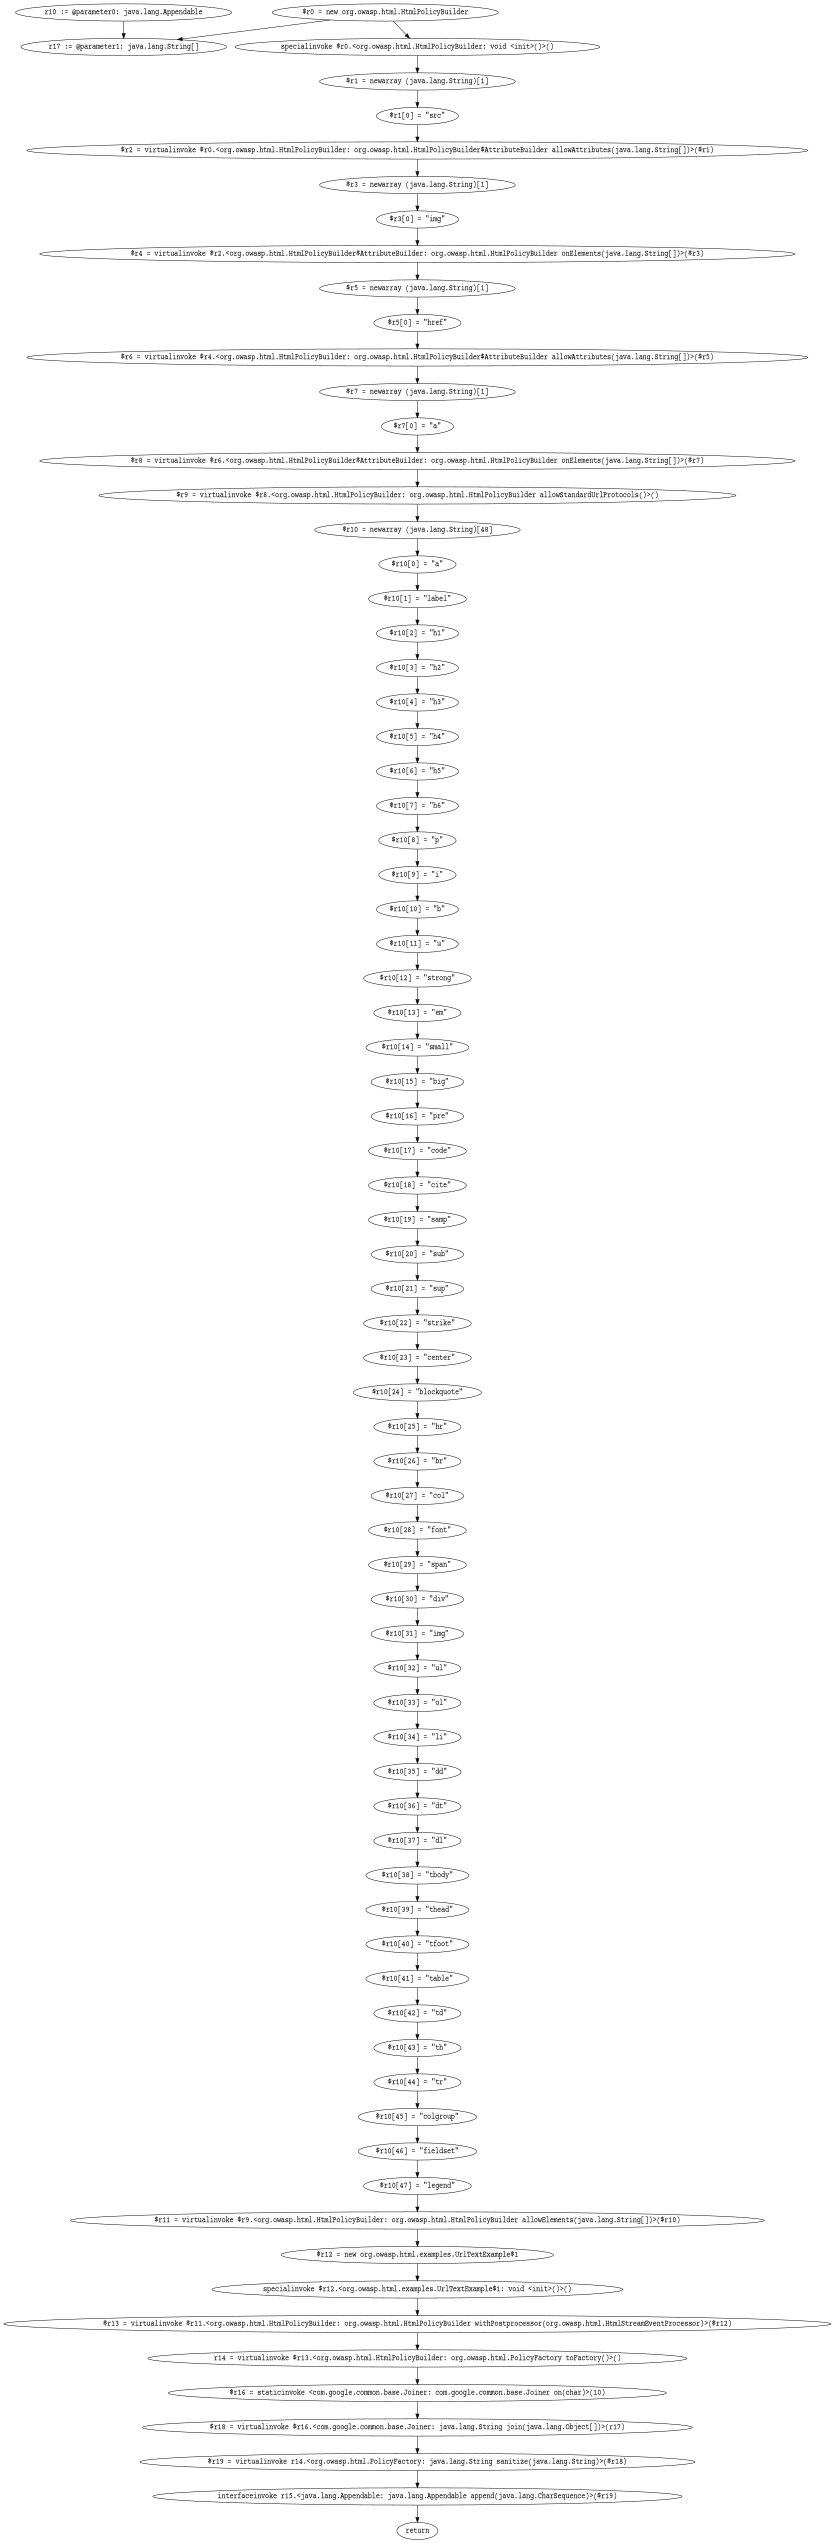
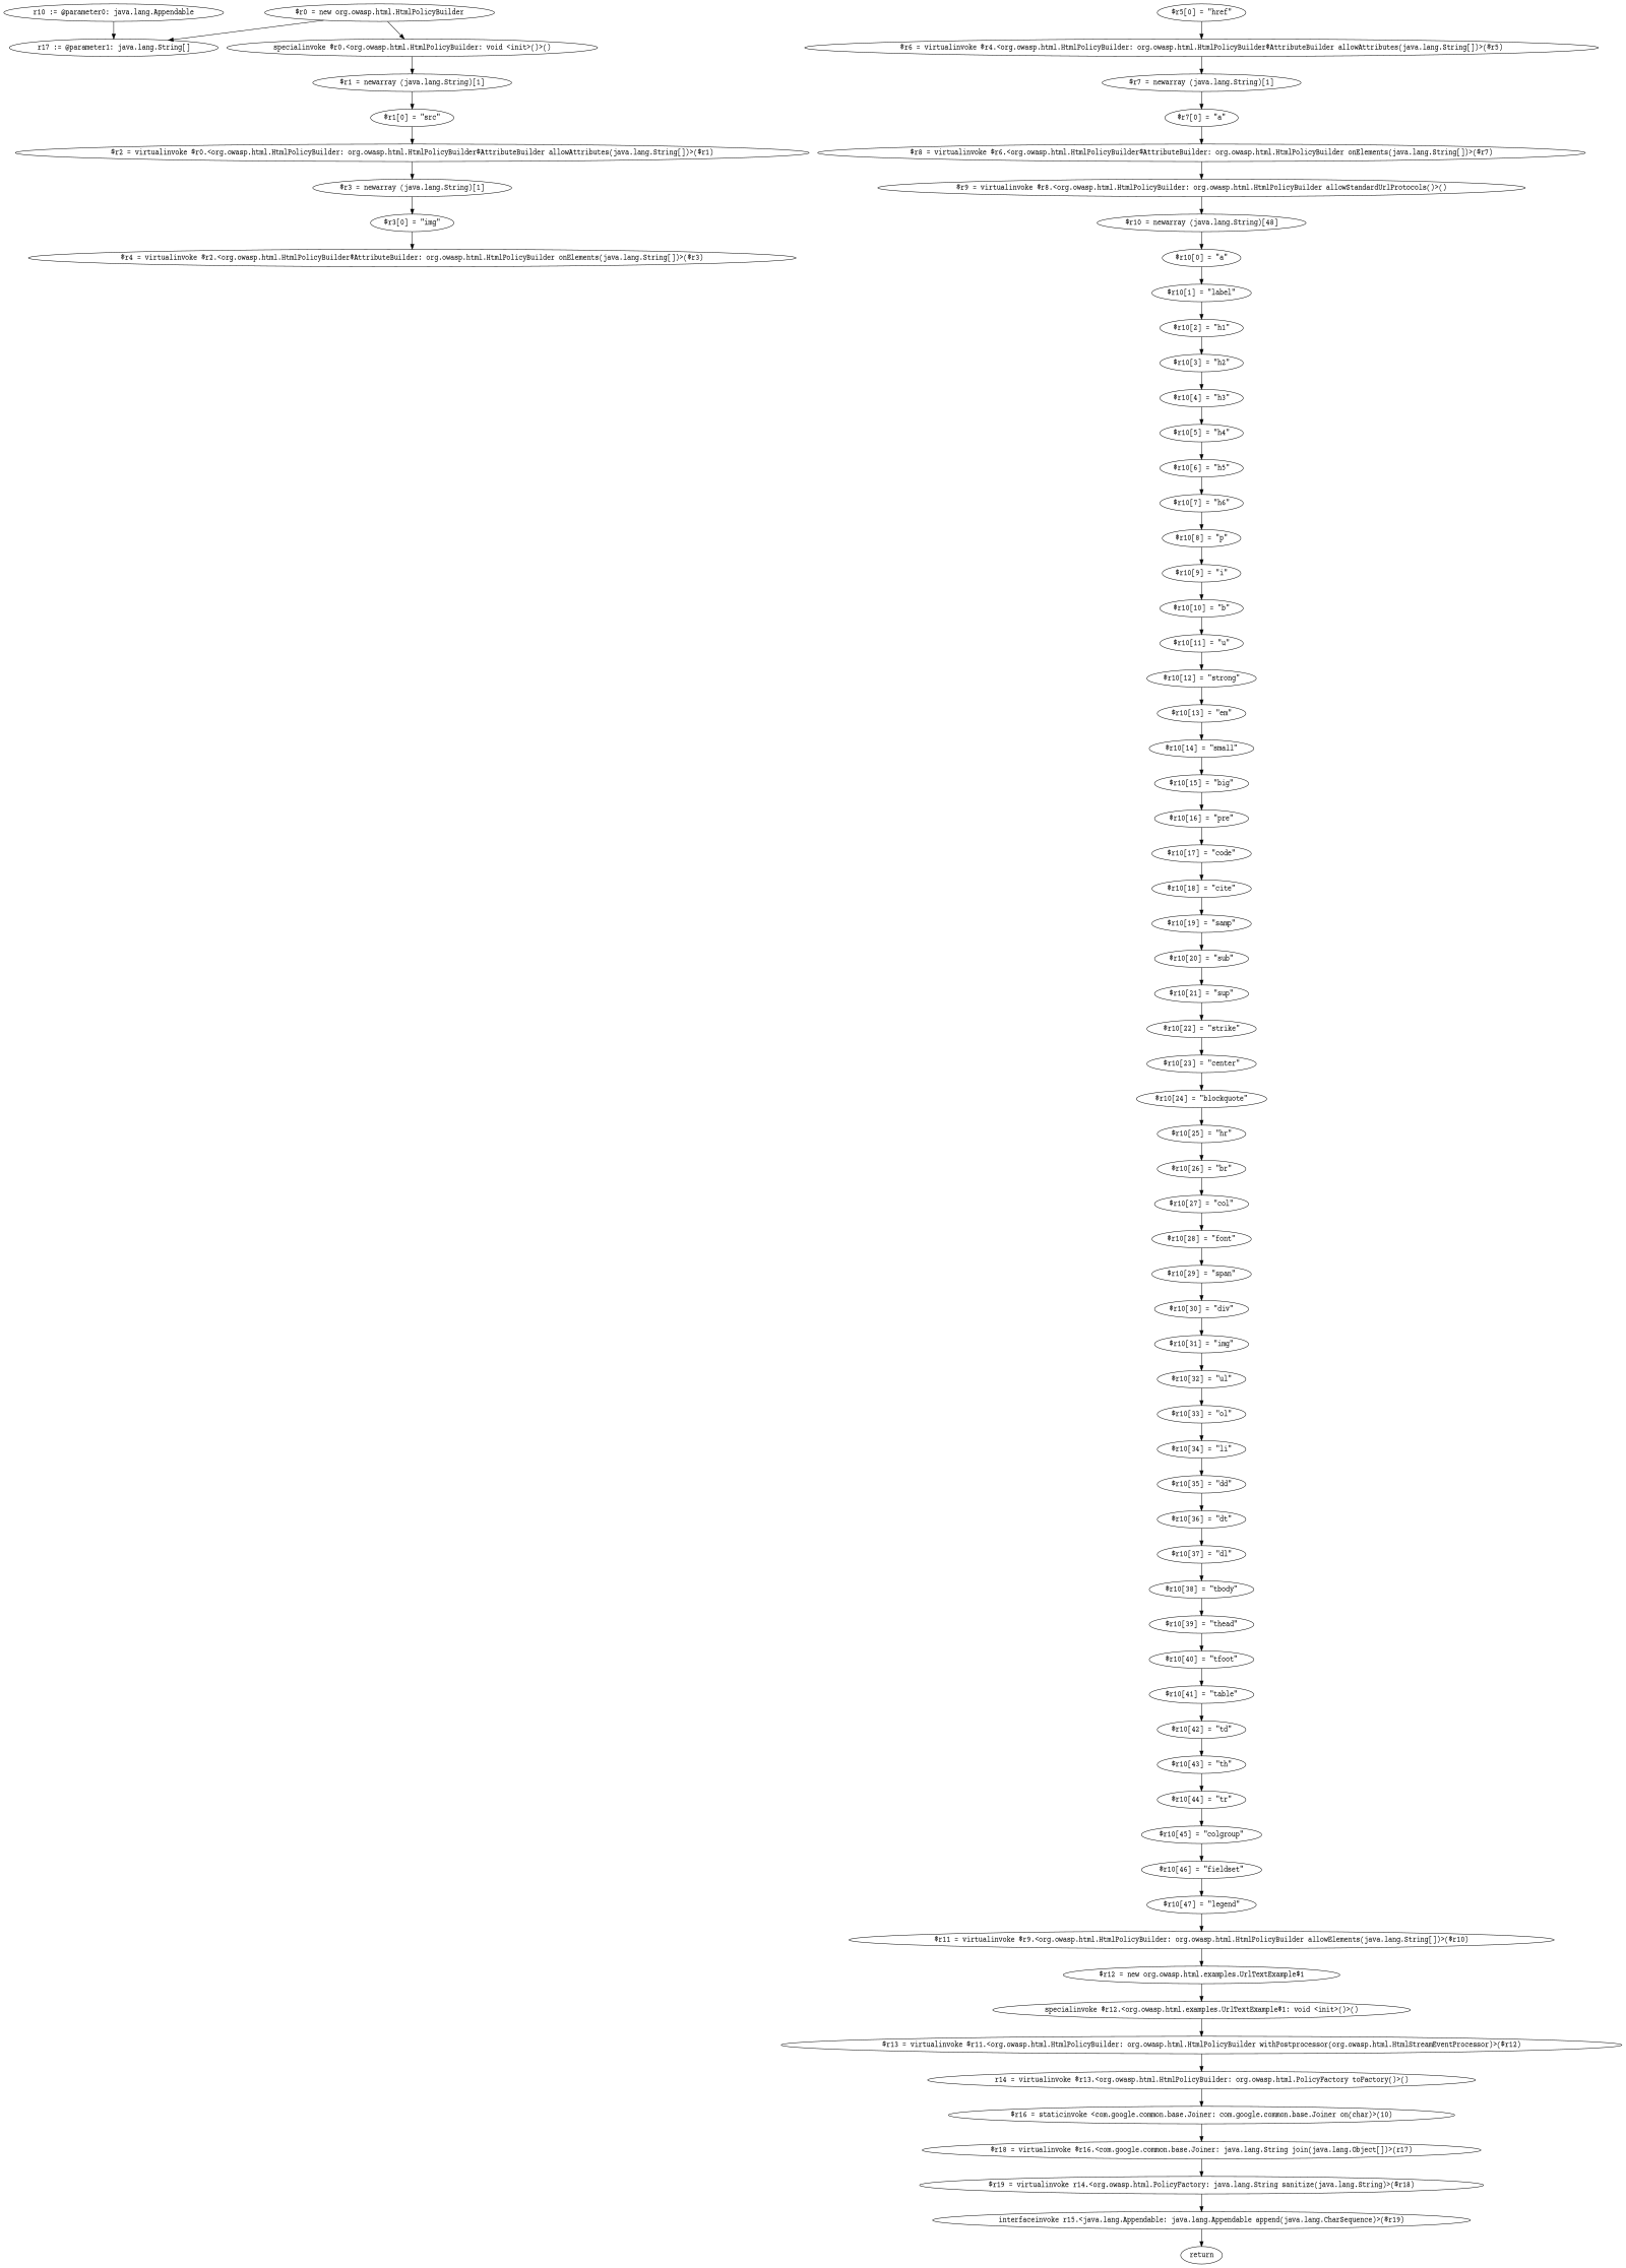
  digraph {
    fontname="Courier Prime"
    node [fontname="Courier Prime"]
    edge [fontname="Courier Prime"]
    n1 [label="r10 := @parameter0: java.lang.Appendable"]
    "r17 := @parameter1: java.lang.String[]"
    "$r0 = new org.owasp.html.HtmlPolicyBuilder"
    "specialinvoke $r0.<org.owasp.html.HtmlPolicyBuilder: void <init>()>()"
    "$r1 = newarray (java.lang.String)[1]"
    "$r1[0] = \"src\""
    "$r2 = virtualinvoke $r0.<org.owasp.html.HtmlPolicyBuilder: org.owasp.html.HtmlPolicyBuilder$AttributeBuilder allowAttributes(java.lang.String[])>($r1)"
    "$r3 = newarray (java.lang.String)[1]"
    "$r3[0] = \"img\""
    "$r4 = virtualinvoke $r2.<org.owasp.html.HtmlPolicyBuilder$AttributeBuilder: org.owasp.html.HtmlPolicyBuilder onElements(java.lang.String[])>($r3)"
-   "$r5 = newarray (java.lang.String)[1]"
    "$r5[0] = \"href\""
    "$r6 = virtualinvoke $r4.<org.owasp.html.HtmlPolicyBuilder: org.owasp.html.HtmlPolicyBuilder$AttributeBuilder allowAttributes(java.lang.String[])>($r5)"
    "$r7 = newarray (java.lang.String)[1]"
    "$r7[0] = \"a\""
    "$r8 = virtualinvoke $r6.<org.owasp.html.HtmlPolicyBuilder$AttributeBuilder: org.owasp.html.HtmlPolicyBuilder onElements(java.lang.String[])>($r7)"
    "$r9 = virtualinvoke $r8.<org.owasp.html.HtmlPolicyBuilder: org.owasp.html.HtmlPolicyBuilder allowStandardUrlProtocols()>()"
    "$r10 = newarray (java.lang.String)[48]"
    "$r10[0] = \"a\""
    "$r10[1] = \"label\""
    "$r10[2] = \"h1\""
    "$r10[3] = \"h2\""
    "$r10[4] = \"h3\""
    "$r10[5] = \"h4\""
    "$r10[6] = \"h5\""
    "$r10[7] = \"h6\""
    "$r10[8] = \"p\""
    "$r10[9] = \"i\""
    "$r10[10] = \"b\""
    "$r10[11] = \"u\""
    "$r10[12] = \"strong\""
    "$r10[13] = \"em\""
    "$r10[14] = \"small\""
    "$r10[15] = \"big\""
    "$r10[16] = \"pre\""
    "$r10[17] = \"code\""
    "$r10[18] = \"cite\""
    "$r10[19] = \"samp\""
    "$r10[20] = \"sub\""
    "$r10[21] = \"sup\""
    "$r10[22] = \"strike\""
    "$r10[23] = \"center\""
    "$r10[24] = \"blockquote\""
    "$r10[25] = \"hr\""
    "$r10[26] = \"br\""
    "$r10[27] = \"col\""
    "$r10[28] = \"font\""
    "$r10[29] = \"span\""
    "$r10[30] = \"div\""
    "$r10[31] = \"img\""
    "$r10[32] = \"ul\""
    "$r10[33] = \"ol\""
    "$r10[34] = \"li\""
    "$r10[35] = \"dd\""
    "$r10[36] = \"dt\""
    "$r10[37] = \"dl\""
    "$r10[38] = \"tbody\""
    "$r10[39] = \"thead\""
    "$r10[40] = \"tfoot\""
    "$r10[41] = \"table\""
    "$r10[42] = \"td\""
    "$r10[43] = \"th\""
    "$r10[44] = \"tr\""
    "$r10[45] = \"colgroup\""
    "$r10[46] = \"fieldset\""
    "$r10[47] = \"legend\""
    "$r11 = virtualinvoke $r9.<org.owasp.html.HtmlPolicyBuilder: org.owasp.html.HtmlPolicyBuilder allowElements(java.lang.String[])>($r10)"
    "$r12 = new org.owasp.html.examples.UrlTextExample$1"
    "specialinvoke $r12.<org.owasp.html.examples.UrlTextExample$1: void <init>()>()"
    "$r13 = virtualinvoke $r11.<org.owasp.html.HtmlPolicyBuilder: org.owasp.html.HtmlPolicyBuilder withPostprocessor(org.owasp.html.HtmlStreamEventProcessor)>($r12)"
    "r14 = virtualinvoke $r13.<org.owasp.html.HtmlPolicyBuilder: org.owasp.html.PolicyFactory toFactory()>()"
    "$r16 = staticinvoke <com.google.common.base.Joiner: com.google.common.base.Joiner on(char)>(10)"
    "$r18 = virtualinvoke $r16.<com.google.common.base.Joiner: java.lang.String join(java.lang.Object[])>(r17)"
    "$r19 = virtualinvoke r14.<org.owasp.html.PolicyFactory: java.lang.String sanitize(java.lang.String)>($r18)"
    "interfaceinvoke r15.<java.lang.Appendable: java.lang.Appendable append(java.lang.CharSequence)>($r19)"
    return
    n1 -> "r17 := @parameter1: java.lang.String[]"
    "$r0 = new org.owasp.html.HtmlPolicyBuilder" -> "r17 := @parameter1: java.lang.String[]"
    "$r0 = new org.owasp.html.HtmlPolicyBuilder" -> "specialinvoke $r0.<org.owasp.html.HtmlPolicyBuilder: void <init>()>()"
    "specialinvoke $r0.<org.owasp.html.HtmlPolicyBuilder: void <init>()>()" -> "$r1 = newarray (java.lang.String)[1]"
    "$r1 = newarray (java.lang.String)[1]" -> "$r1[0] = \"src\""
    "$r1[0] = \"src\"" -> "$r2 = virtualinvoke $r0.<org.owasp.html.HtmlPolicyBuilder: org.owasp.html.HtmlPolicyBuilder$AttributeBuilder allowAttributes(java.lang.String[])>($r1)"
    "$r2 = virtualinvoke $r0.<org.owasp.html.HtmlPolicyBuilder: org.owasp.html.HtmlPolicyBuilder$AttributeBuilder allowAttributes(java.lang.String[])>($r1)" -> "$r3 = newarray (java.lang.String)[1]"
    "$r3 = newarray (java.lang.String)[1]" -> "$r3[0] = \"img\""
    "$r3[0] = \"img\"" -> "$r4 = virtualinvoke $r2.<org.owasp.html.HtmlPolicyBuilder$AttributeBuilder: org.owasp.html.HtmlPolicyBuilder onElements(java.lang.String[])>($r3)"
-   "$r4 = virtualinvoke $r2.<org.owasp.html.HtmlPolicyBuilder$AttributeBuilder: org.owasp.html.HtmlPolicyBuilder onElements(java.lang.String[])>($r3)" -> "$r5 = newarray (java.lang.String)[1]"
-   "$r5 = newarray (java.lang.String)[1]" -> "$r5[0] = \"href\""
    "$r5[0] = \"href\"" -> "$r6 = virtualinvoke $r4.<org.owasp.html.HtmlPolicyBuilder: org.owasp.html.HtmlPolicyBuilder$AttributeBuilder allowAttributes(java.lang.String[])>($r5)"
    "$r6 = virtualinvoke $r4.<org.owasp.html.HtmlPolicyBuilder: org.owasp.html.HtmlPolicyBuilder$AttributeBuilder allowAttributes(java.lang.String[])>($r5)" -> "$r7 = newarray (java.lang.String)[1]"
    "$r7 = newarray (java.lang.String)[1]" -> "$r7[0] = \"a\""
    "$r7[0] = \"a\"" -> "$r8 = virtualinvoke $r6.<org.owasp.html.HtmlPolicyBuilder$AttributeBuilder: org.owasp.html.HtmlPolicyBuilder onElements(java.lang.String[])>($r7)"
    "$r8 = virtualinvoke $r6.<org.owasp.html.HtmlPolicyBuilder$AttributeBuilder: org.owasp.html.HtmlPolicyBuilder onElements(java.lang.String[])>($r7)" -> "$r9 = virtualinvoke $r8.<org.owasp.html.HtmlPolicyBuilder: org.owasp.html.HtmlPolicyBuilder allowStandardUrlProtocols()>()"
    "$r9 = virtualinvoke $r8.<org.owasp.html.HtmlPolicyBuilder: org.owasp.html.HtmlPolicyBuilder allowStandardUrlProtocols()>()" -> "$r10 = newarray (java.lang.String)[48]"
    "$r10 = newarray (java.lang.String)[48]" -> "$r10[0] = \"a\""
    "$r10[0] = \"a\"" -> "$r10[1] = \"label\""
    "$r10[1] = \"label\"" -> "$r10[2] = \"h1\""
    "$r10[2] = \"h1\"" -> "$r10[3] = \"h2\""
    "$r10[3] = \"h2\"" -> "$r10[4] = \"h3\""
    "$r10[4] = \"h3\"" -> "$r10[5] = \"h4\""
    "$r10[5] = \"h4\"" -> "$r10[6] = \"h5\""
    "$r10[6] = \"h5\"" -> "$r10[7] = \"h6\""
    "$r10[7] = \"h6\"" -> "$r10[8] = \"p\""
    "$r10[8] = \"p\"" -> "$r10[9] = \"i\""
    "$r10[9] = \"i\"" -> "$r10[10] = \"b\""
    "$r10[10] = \"b\"" -> "$r10[11] = \"u\""
    "$r10[11] = \"u\"" -> "$r10[12] = \"strong\""
    "$r10[12] = \"strong\"" -> "$r10[13] = \"em\""
    "$r10[13] = \"em\"" -> "$r10[14] = \"small\""
    "$r10[14] = \"small\"" -> "$r10[15] = \"big\""
    "$r10[15] = \"big\"" -> "$r10[16] = \"pre\""
    "$r10[16] = \"pre\"" -> "$r10[17] = \"code\""
    "$r10[17] = \"code\"" -> "$r10[18] = \"cite\""
    "$r10[18] = \"cite\"" -> "$r10[19] = \"samp\""
    "$r10[19] = \"samp\"" -> "$r10[20] = \"sub\""
    "$r10[20] = \"sub\"" -> "$r10[21] = \"sup\""
    "$r10[21] = \"sup\"" -> "$r10[22] = \"strike\""
    "$r10[22] = \"strike\"" -> "$r10[23] = \"center\""
    "$r10[23] = \"center\"" -> "$r10[24] = \"blockquote\""
    "$r10[24] = \"blockquote\"" -> "$r10[25] = \"hr\""
    "$r10[25] = \"hr\"" -> "$r10[26] = \"br\""
    "$r10[26] = \"br\"" -> "$r10[27] = \"col\""
    "$r10[27] = \"col\"" -> "$r10[28] = \"font\""
    "$r10[28] = \"font\"" -> "$r10[29] = \"span\""
    "$r10[29] = \"span\"" -> "$r10[30] = \"div\""
    "$r10[30] = \"div\"" -> "$r10[31] = \"img\""
    "$r10[31] = \"img\"" -> "$r10[32] = \"ul\""
    "$r10[32] = \"ul\"" -> "$r10[33] = \"ol\""
    "$r10[33] = \"ol\"" -> "$r10[34] = \"li\""
    "$r10[34] = \"li\"" -> "$r10[35] = \"dd\""
    "$r10[35] = \"dd\"" -> "$r10[36] = \"dt\""
    "$r10[36] = \"dt\"" -> "$r10[37] = \"dl\""
    "$r10[37] = \"dl\"" -> "$r10[38] = \"tbody\""
    "$r10[38] = \"tbody\"" -> "$r10[39] = \"thead\""
    "$r10[39] = \"thead\"" -> "$r10[40] = \"tfoot\""
    "$r10[40] = \"tfoot\"" -> "$r10[41] = \"table\""
    "$r10[41] = \"table\"" -> "$r10[42] = \"td\""
    "$r10[42] = \"td\"" -> "$r10[43] = \"th\""
    "$r10[43] = \"th\"" -> "$r10[44] = \"tr\""
    "$r10[44] = \"tr\"" -> "$r10[45] = \"colgroup\""
    "$r10[45] = \"colgroup\"" -> "$r10[46] = \"fieldset\""
    "$r10[46] = \"fieldset\"" -> "$r10[47] = \"legend\""
    "$r10[47] = \"legend\"" -> "$r11 = virtualinvoke $r9.<org.owasp.html.HtmlPolicyBuilder: org.owasp.html.HtmlPolicyBuilder allowElements(java.lang.String[])>($r10)"
    "$r11 = virtualinvoke $r9.<org.owasp.html.HtmlPolicyBuilder: org.owasp.html.HtmlPolicyBuilder allowElements(java.lang.String[])>($r10)" -> "$r12 = new org.owasp.html.examples.UrlTextExample$1"
    "$r12 = new org.owasp.html.examples.UrlTextExample$1" -> "specialinvoke $r12.<org.owasp.html.examples.UrlTextExample$1: void <init>()>()"
    "specialinvoke $r12.<org.owasp.html.examples.UrlTextExample$1: void <init>()>()" -> "$r13 = virtualinvoke $r11.<org.owasp.html.HtmlPolicyBuilder: org.owasp.html.HtmlPolicyBuilder withPostprocessor(org.owasp.html.HtmlStreamEventProcessor)>($r12)"
    "$r13 = virtualinvoke $r11.<org.owasp.html.HtmlPolicyBuilder: org.owasp.html.HtmlPolicyBuilder withPostprocessor(org.owasp.html.HtmlStreamEventProcessor)>($r12)" -> "r14 = virtualinvoke $r13.<org.owasp.html.HtmlPolicyBuilder: org.owasp.html.PolicyFactory toFactory()>()"
    "r14 = virtualinvoke $r13.<org.owasp.html.HtmlPolicyBuilder: org.owasp.html.PolicyFactory toFactory()>()" -> "$r16 = staticinvoke <com.google.common.base.Joiner: com.google.common.base.Joiner on(char)>(10)"
    "$r16 = staticinvoke <com.google.common.base.Joiner: com.google.common.base.Joiner on(char)>(10)" -> "$r18 = virtualinvoke $r16.<com.google.common.base.Joiner: java.lang.String join(java.lang.Object[])>(r17)"
    "$r18 = virtualinvoke $r16.<com.google.common.base.Joiner: java.lang.String join(java.lang.Object[])>(r17)" -> "$r19 = virtualinvoke r14.<org.owasp.html.PolicyFactory: java.lang.String sanitize(java.lang.String)>($r18)"
    "$r19 = virtualinvoke r14.<org.owasp.html.PolicyFactory: java.lang.String sanitize(java.lang.String)>($r18)" -> "interfaceinvoke r15.<java.lang.Appendable: java.lang.Appendable append(java.lang.CharSequence)>($r19)"
    "interfaceinvoke r15.<java.lang.Appendable: java.lang.Appendable append(java.lang.CharSequence)>($r19)" -> return
  }
